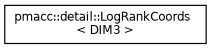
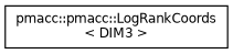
  digraph {
    rankdir=TB
-   n1 [color=black fillcolor=white fontname=Helvetica fontsize=10 height=0.2 label="pmacc::detail::LogRankCoords\l\< DIM3 \>" shape=record style=filled width=0.4]
+   n1 [color=black fillcolor=white fontname=Helvetica fontsize=10 height=0.2 label="pmacc::pmacc::LogRankCoords\l\< DIM3 \>" shape=record style=filled width=0.4]
  }
